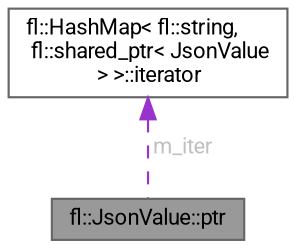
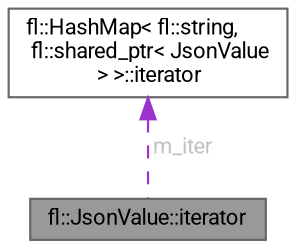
  digraph {
    fontname=Roboto
    node [color=gray40 fontname=Roboto fontsize=10 shape=box style=filled]
-   n1 [fillcolor=grey60 fontcolor=black height=0.2 label="fl::JsonValue::ptr" width=0.4]
+   n1 [fillcolor=grey60 fontcolor=black height=0.2 label="fl::JsonValue::iterator" width=0.4]
    n2 [fillcolor=white height=0.2 label="fl::HashMap\< fl::string,\l fl::shared_ptr\< JsonValue\l \> \>::iterator" width=0.4]
    n2 -> n1 [color=darkorchid3 dir=back fontcolor=grey fontname=Roboto fontsize=10 label=" m_iter" labelfontname=Helvetica labelfontsize=10 style=dashed]
  }
